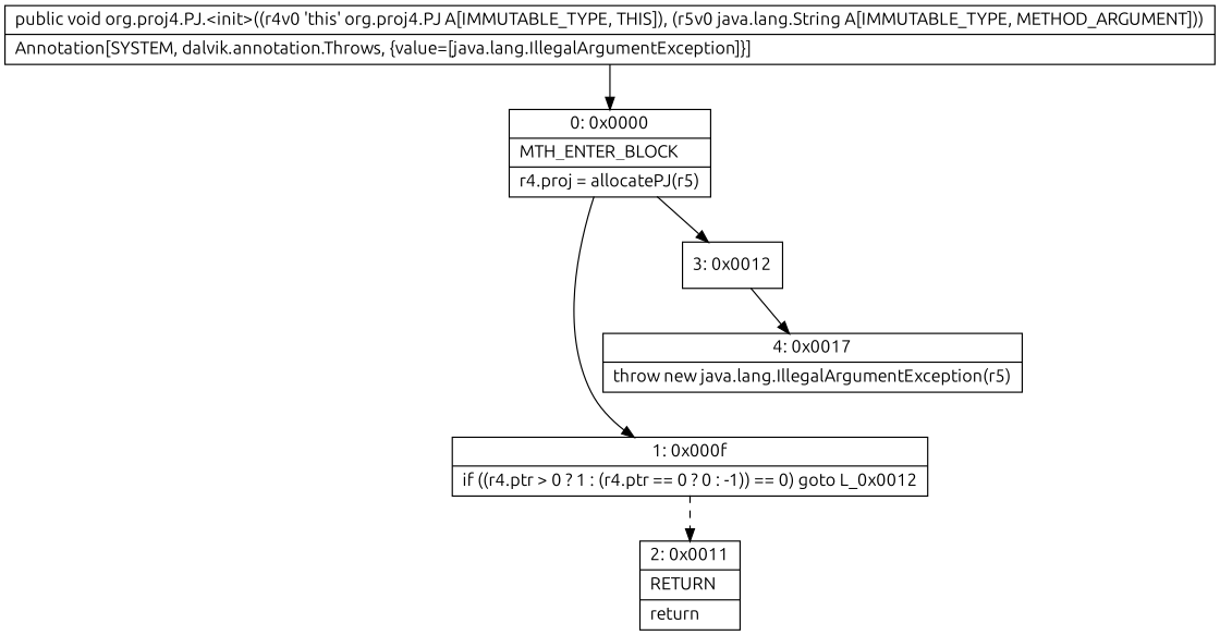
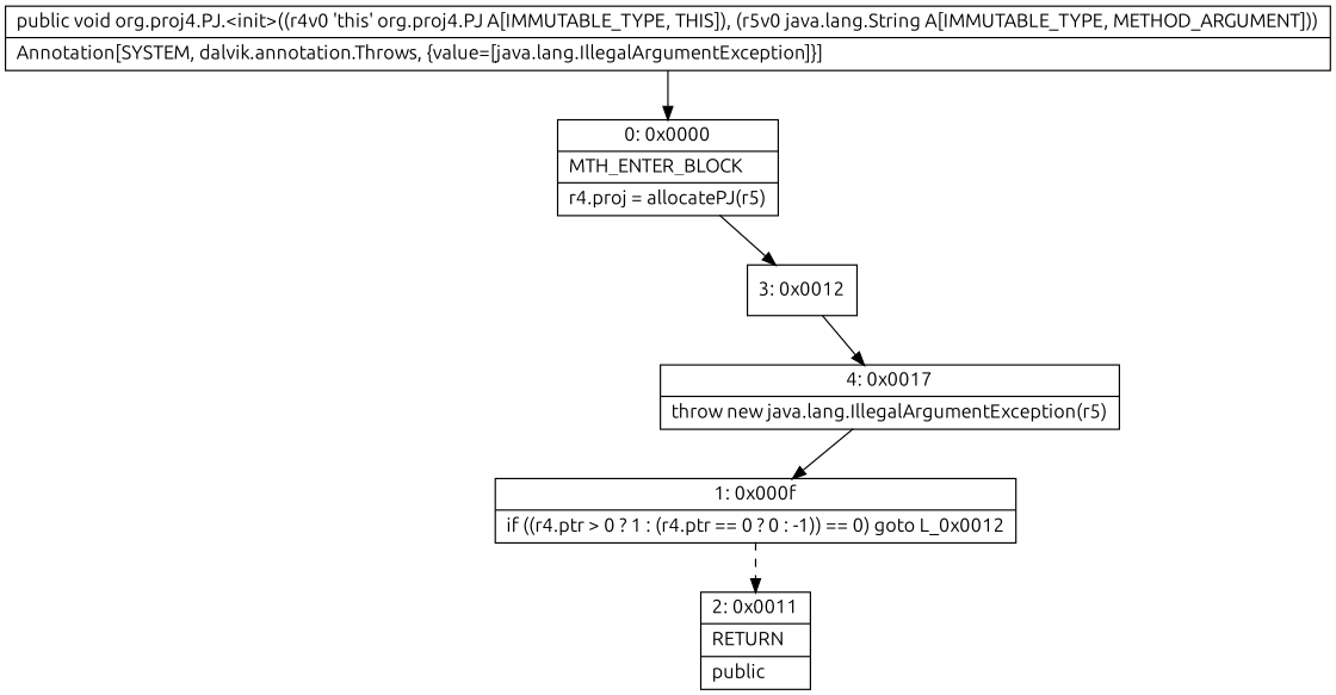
  digraph {
    fontname=Ubuntu
    node [fontname=Ubuntu shape=record]
    edge [fontname=Ubuntu]
    n1 [label="{0\:\ 0x0000|MTH_ENTER_BLOCK\l|r4.proj = allocatePJ(r5)\l}"]
    n2 [label="{1\:\ 0x000f|if ((r4.ptr \> 0 ? 1 : (r4.ptr == 0 ? 0 : \-1)) == 0) goto L_0x0012\l}"]
    n3 [label="{3\:\ 0x0012}"]
-   n4 [label="{2\:\ 0x0011|RETURN\l|return\l}"]
+   n4 [label="{2\:\ 0x0011|RETURN\l|public\l}"]
    n5 [label="{4\:\ 0x0017|throw new java.lang.IllegalArgumentException(r5)\l}"]
    n6 [label="{public void org.proj4.PJ.\<init\>((r4v0 'this' org.proj4.PJ A[IMMUTABLE_TYPE, THIS]), (r5v0 java.lang.String A[IMMUTABLE_TYPE, METHOD_ARGUMENT]))  | Annotation[SYSTEM, dalvik.annotation.Throws, \{value=[java.lang.IllegalArgumentException]\}]\l}"]
-   n1 -> n2
+   n5 -> n2
    n1 -> n3
    n2 -> n4 [style=dashed]
    n3 -> n5
    n6 -> n1
  }
